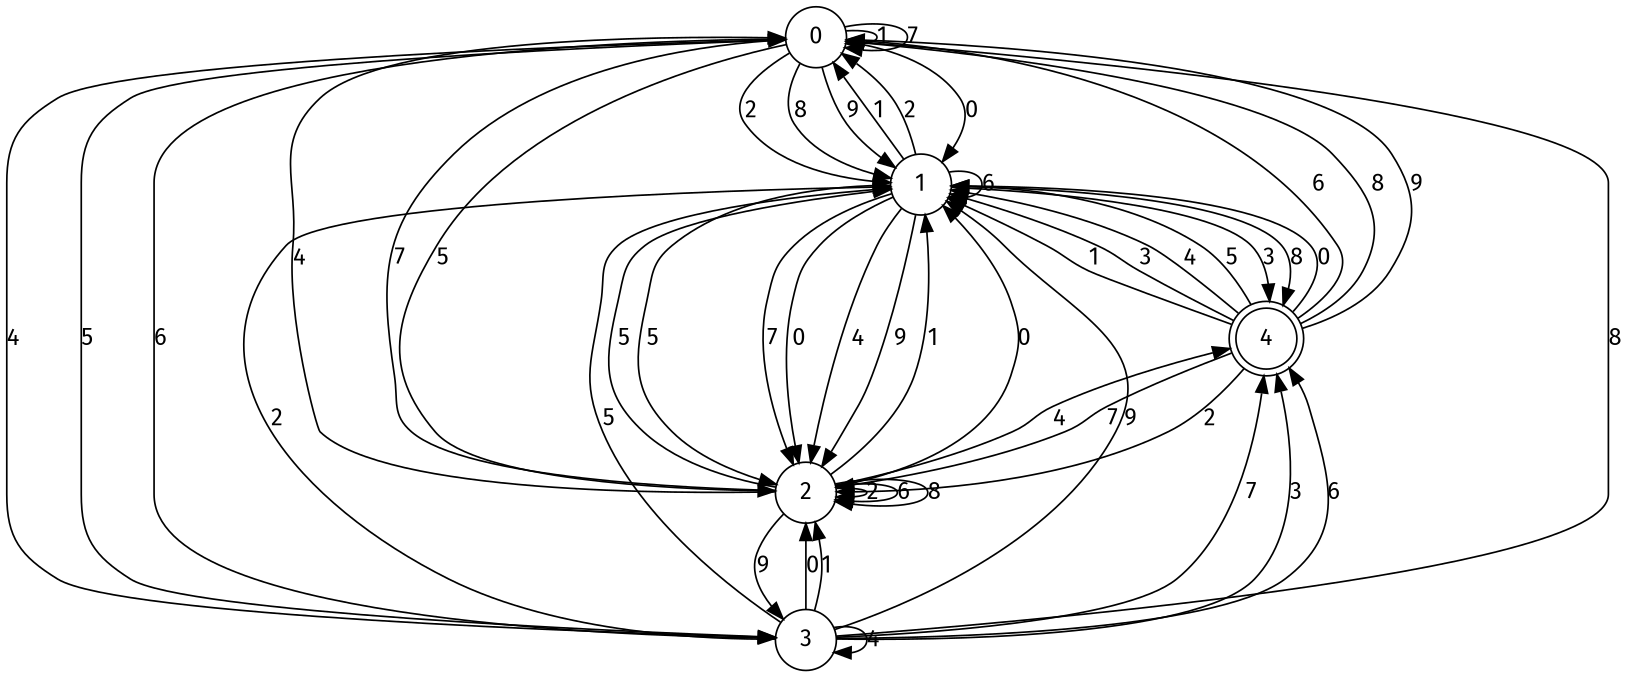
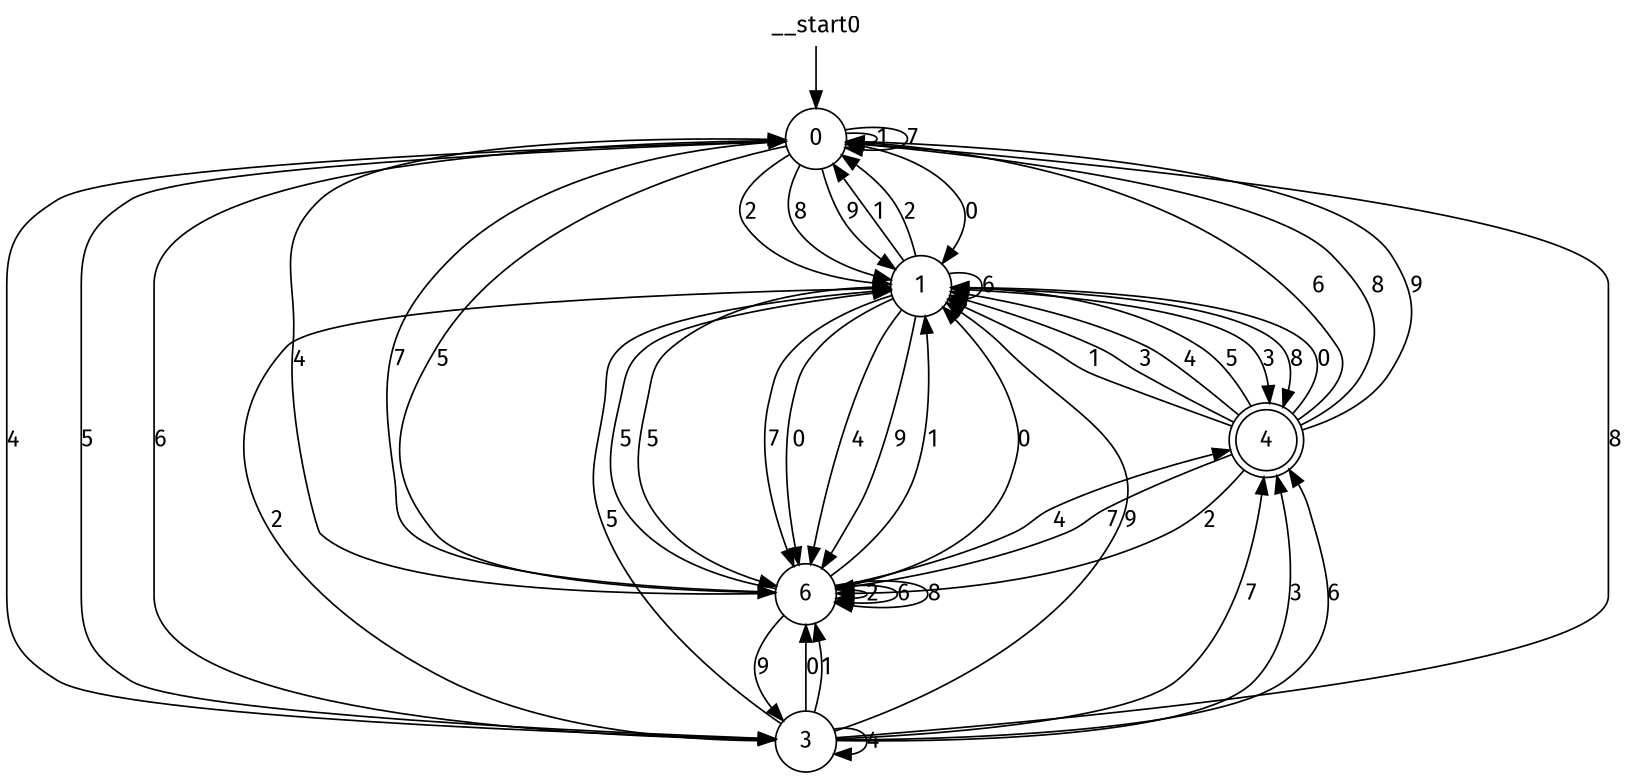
  digraph {
    fontname="Fira Sans"
    node [fontname="Fira Sans" shape=circle]
    edge [fontname="Fira Sans"]
    n1 [label=0]
    n2 [label=1]
-   n3 [label=2]
+   n3 [label=6]
    n4 [label=3]
    n5 [label=4 shape=doublecircle]
+   __start0 [height=0 shape=none width=0]
    n1 -> n1 [label=1]
    n1 -> n1 [label=7]
    n1 -> n2 [label=0]
    n1 -> n2 [label=2]
    n1 -> n2 [label=8]
    n1 -> n2 [label=9]
    n1 -> n3 [label=5]
    n1 -> n4 [label=4]
    n1 -> n4 [label=5]
    n1 -> n4 [label=6]
    n2 -> n1 [label=1]
    n2 -> n1 [label=2]
    n2 -> n2 [label=6]
    n2 -> n3 [label=0]
    n2 -> n3 [label=4]
    n2 -> n3 [label=5]
    n2 -> n3 [label=7]
    n2 -> n3 [label=9]
    n2 -> n5 [label=3]
    n2 -> n5 [label=8]
    n3 -> n1 [label=4]
    n3 -> n1 [label=7]
    n3 -> n2 [label=0]
    n3 -> n2 [label=1]
    n3 -> n2 [label=5]
    n3 -> n3 [label=2]
    n3 -> n3 [label=6]
    n3 -> n3 [label=8]
    n3 -> n4 [label=9]
    n3 -> n5 [label=4]
    n4 -> n1 [label=8]
    n4 -> n2 [label=2]
    n4 -> n2 [label=5]
    n4 -> n2 [label=9]
    n4 -> n3 [label=0]
    n4 -> n3 [label=1]
    n4 -> n4 [label=4]
    n4 -> n5 [label=3]
    n4 -> n5 [label=6]
    n4 -> n5 [label=7]
    n5 -> n1 [label=6]
    n5 -> n1 [label=8]
    n5 -> n1 [label=9]
    n5 -> n2 [label=0]
    n5 -> n2 [label=1]
    n5 -> n2 [label=3]
    n5 -> n2 [label=4]
    n5 -> n2 [label=5]
    n5 -> n3 [label=2]
    n5 -> n3 [label=7]
+   __start0 -> n1
  }
